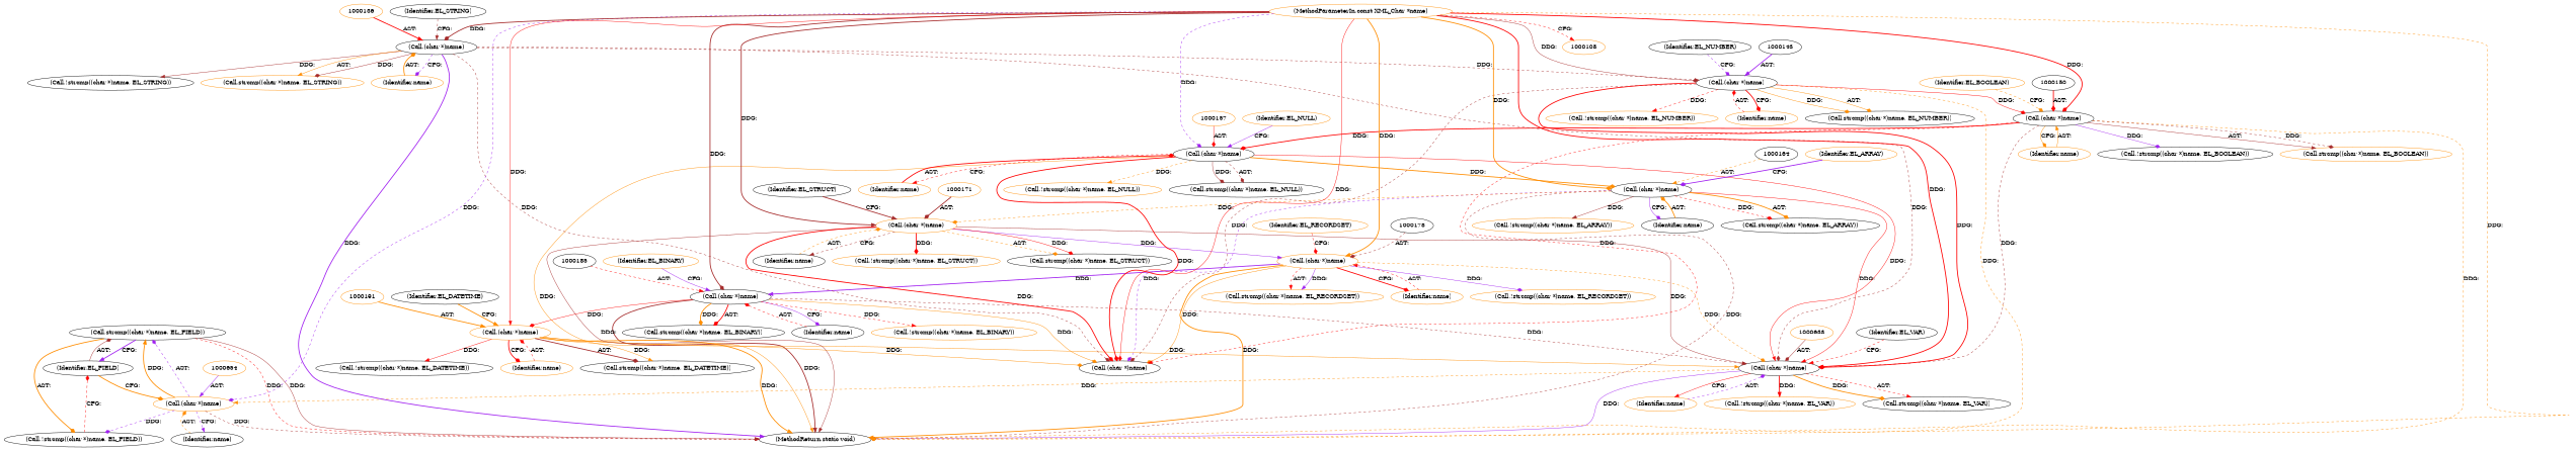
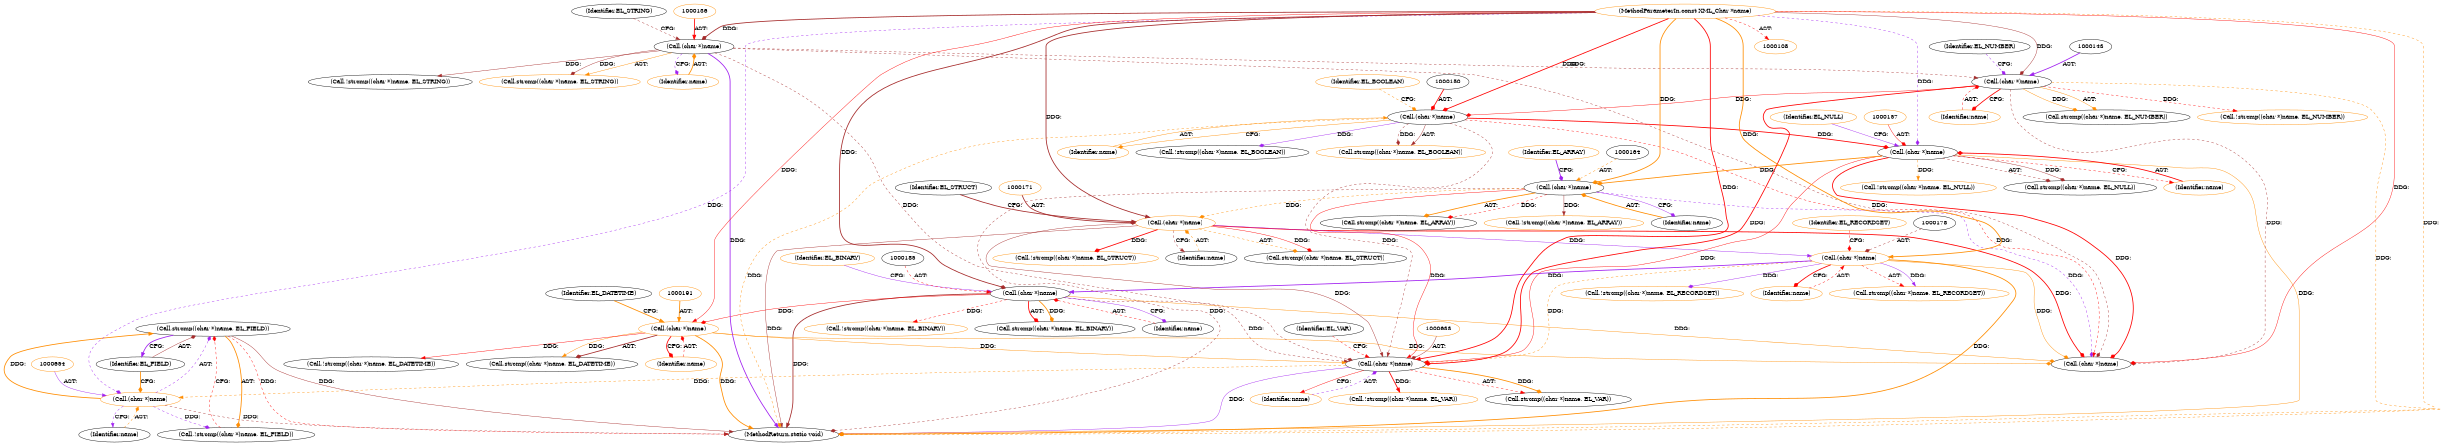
  digraph {
    node [color=black]
    edge [arrowhead=diamond color=red style=dashed]
    n1 [label="(Call,strcmp((char *)name, EL_FIELD))"]
    n2 [label="(Identifier,EL_FIELD)"]
    n3 [label="(MethodReturn,static void)"]
    n4 [label="(Call,!strcmp((char *)name, EL_FIELD))"]
    n5 [color=darkorange label="(Call,(char *)name)"]
    n6 [label="(Identifier,name)"]
    n7 [label="(Call,(char *)name)"]
    n8 [color=darkorange label="(Identifier,name)"]
    n9 [color=darkorange label="(Call,!strcmp((char *)name, EL_VAR))"]
    n10 [label="(Call,strcmp((char *)name, EL_VAR))"]
    n11 [label="(Call,(char *)name)"]
    n12 [color=darkorange label="(Call,(char *)name)"]
    n13 [label="(Call,strcmp((char *)name, EL_BINARY))"]
    n14 [label="(Identifier,name)"]
    n15 [label="(Call,(char *)name)"]
    n16 [color=darkorange label="(Call,!strcmp((char *)name, EL_BINARY))"]
    n17 [color=darkorange label="(Identifier,name)"]
    n18 [label="(Call,strcmp((char *)name, EL_DATETIME))"]
    n19 [label="(Call,!strcmp((char *)name, EL_DATETIME))"]
    n20 [color=darkorange label="(Call,(char *)name)"]
    n21 [color=darkorange label="(Call,!strcmp((char *)name, EL_RECORDSET))"]
    n22 [color=darkorange label="(Call,strcmp((char *)name, EL_RECORDSET))"]
    n23 [color=darkorange label="(Identifier,name)"]
    n24 [color=darkorange label="(Call,(char *)name)"]
    n25 [color=darkorange label="(Call,!strcmp((char *)name, EL_STRUCT))"]
    n26 [label="(Call,strcmp((char *)name, EL_STRUCT))"]
    n27 [label="(Identifier,name)"]
    n28 [label="(Call,(char *)name)"]
    n29 [label="(Call,strcmp((char *)name, EL_ARRAY))"]
    n30 [color=darkorange label="(Call,!strcmp((char *)name, EL_ARRAY))"]
    n31 [label="(Identifier,name)"]
    n32 [label="(Call,(char *)name)"]
    n33 [color=darkorange label="(Call,!strcmp((char *)name, EL_NULL))"]
    n34 [label="(Call,strcmp((char *)name, EL_NULL))"]
    n35 [color=darkorange label="(Identifier,name)"]
    n36 [label="(Call,(char *)name)"]
    n37 [color=darkorange label="(Identifier,name)"]
    n38 [label="(Call,!strcmp((char *)name, EL_BOOLEAN))"]
    n39 [color=darkorange label="(Call,strcmp((char *)name, EL_BOOLEAN))"]
    n40 [label="(Call,(char *)name)"]
    n41 [label="(Call,strcmp((char *)name, EL_NUMBER))"]
    n42 [color=darkorange label="(Call,!strcmp((char *)name, EL_NUMBER))"]
    n43 [color=darkorange label="(Identifier,name)"]
    n44 [label="(Call,(char *)name)"]
    n45 [label="(Call,!strcmp((char *)name, EL_STRING))"]
    n46 [color=darkorange label="(Call,strcmp((char *)name, EL_STRING))"]
    n47 [color=darkorange label="(Identifier,name)"]
    n48 [color=darkorange label="(MethodParameterIn,const XML_Char *name)"]
    1000108 [color=darkorange]
    n50 [color=darkorange label="(Identifier,EL_RECORDSET)"]
    n51 [label="(Identifier,EL_STRING)"]
    n52 [label="(Identifier,EL_STRUCT)"]
    n53 [label="(Identifier,EL_NUMBER)"]
    n54 [label="(Identifier,EL_DATETIME)"]
    n55 [color=darkorange label="(Identifier,EL_BINARY)"]
    n56 [color=darkorange label="(Identifier,EL_BOOLEAN)"]
    n57 [color=darkorange label="(Identifier,EL_ARRAY)"]
    n58 [color=darkorange label="(Identifier,EL_NULL)"]
    n59 [label="(Identifier,EL_VAR)"]
    1000654 [color=darkorange]
    1000633 [color=darkorange]
    1000185
    1000178
    1000171 [color=darkorange]
    1000164
    1000157 [color=darkorange]
    1000150
    1000143
    1000136 [color=darkorange]
    1000191 [color=darkorange]
    n1 -> n2 [arrowhead=normal color=purple label="CFG: " style=bold]
    n1 -> n3 [arrowhead=normal label="DDG: "]
    n1 -> n3 [arrowhead=normal color=brown label="DDG: " style=solid]
    n1 -> n4 [color=darkorange label="AST: " style=bold]
    n2 -> n1 [color=brown label="AST: " style=solid]
    n2 -> n5 [color=darkorange label="CFG: " style=bold]
-   n4 -> n2 [label="CFG: "]
+   n4 -> n1 [label="CFG: "]
    n5 -> n1 [color=purple label="AST: "]
    n5 -> n1 [arrowhead=normal color=darkorange label="DDG: " style=bold]
    n5 -> n3 [arrowhead=normal color=brown label="DDG: "]
    n5 -> n4 [color=purple label="DDG: "]
    n5 -> n6 [arrowhead=normal color=purple label="CFG: "]
    n6 -> n5 [color=darkorange label="AST: "]
    n7 -> n3 [color=purple label="DDG: " style=solid]
    n7 -> n5 [arrowhead=normal color=darkorange label="DDG: "]
    n7 -> n8 [arrowhead=normal label="CFG: " style=solid]
    n7 -> n9 [arrowhead=normal label="DDG: " style=bold]
    n7 -> n10 [arrowhead=normal label="AST: "]
    n7 -> n10 [color=darkorange label="DDG: " style=bold]
    n8 -> n7 [color=purple label="AST: "]
    n11 -> n3 [arrowhead=normal color=brown label="DDG: " style=bold]
    n11 -> n7 [arrowhead=normal color=brown label="DDG: "]
    n11 -> n12 [label="DDG: " style=solid]
    n11 -> n13 [label="AST: " style=bold]
    n11 -> n13 [color=darkorange label="DDG: " style=bold]
    n11 -> n14 [color=purple label="CFG: " style=solid]
    n11 -> n15 [color=darkorange label="DDG: " style=solid]
    n11 -> n16 [arrowhead=normal label="DDG: "]
    n12 -> n3 [arrowhead=normal color=darkorange label="DDG: " style=bold]
    n12 -> n7 [arrowhead=normal color=darkorange label="DDG: " style=solid]
    n12 -> n15 [color=darkorange label="DDG: " style=solid]
    n12 -> n17 [label="CFG: " style=bold]
    n12 -> n18 [color=brown label="AST: " style=bold]
    n12 -> n18 [arrowhead=normal color=darkorange label="DDG: " style=solid]
    n12 -> n19 [arrowhead=normal label="DDG: " style=solid]
    n14 -> n11 [label="AST: "]
    n17 -> n12 [label="AST: "]
    n20 -> n3 [arrowhead=normal color=darkorange label="DDG: " style=bold]
    n20 -> n7 [color=darkorange label="DDG: "]
    n20 -> n11 [arrowhead=normal color=purple label="DDG: " style=bold]
    n20 -> n15 [color=darkorange label="DDG: " style=solid]
    n20 -> n21 [color=purple label="DDG: " style=solid]
    n20 -> n22 [arrowhead=normal label="AST: "]
    n20 -> n22 [arrowhead=normal color=purple label="DDG: " style=solid]
    n20 -> n23 [label="CFG: " style=bold]
    n23 -> n20 [arrowhead=normal label="AST: "]
    n24 -> n3 [arrowhead=normal color=brown label="DDG: " style=solid]
    n24 -> n7 [arrowhead=normal color=brown label="DDG: " style=solid]
    n24 -> n15 [label="DDG: " style=bold]
    n24 -> n20 [arrowhead=normal color=purple label="DDG: " style=solid]
    n24 -> n25 [label="DDG: " style=bold]
    n24 -> n26 [color=darkorange label="AST: "]
    n24 -> n26 [label="DDG: " style=solid]
    n24 -> n27 [arrowhead=normal color=brown label="CFG: "]
    n27 -> n24 [color=darkorange label="AST: "]
    n28 -> n3 [color=brown label="DDG: "]
    n28 -> n7 [arrowhead=normal label="DDG: " style=solid]
    n28 -> n15 [color=purple label="DDG: "]
    n28 -> n24 [color=darkorange label="DDG: "]
    n28 -> n29 [color=darkorange label="AST: " style=bold]
    n28 -> n29 [label="DDG: "]
    n28 -> n30 [arrowhead=normal color=brown label="DDG: " style=solid]
    n28 -> n31 [color=purple label="CFG: " style=solid]
    n31 -> n28 [color=darkorange label="AST: " style=bold]
    n32 -> n3 [arrowhead=normal color=darkorange label="DDG: " style=solid]
    n32 -> n7 [arrowhead=normal label="DDG: " style=solid]
    n32 -> n15 [label="DDG: " style=bold]
    n32 -> n28 [color=darkorange label="DDG: " style=bold]
    n32 -> n33 [arrowhead=normal color=darkorange label="DDG: "]
    n32 -> n34 [color=brown label="AST: "]
    n32 -> n34 [color=brown label="DDG: " style=solid]
    n32 -> n35 [arrowhead=normal label="CFG: "]
    n35 -> n32 [label="AST: " style=bold]
    n36 -> n3 [color=darkorange label="DDG: "]
    n36 -> n7 [arrowhead=normal color=brown label="DDG: "]
    n36 -> n15 [arrowhead=normal label="DDG: "]
    n36 -> n32 [label="DDG: " style=bold]
    n36 -> n37 [color=darkorange label="CFG: " style=solid]
    n36 -> n38 [color=purple label="DDG: " style=solid]
    n36 -> n39 [arrowhead=normal color=brown label="AST: " style=solid]
    n36 -> n39 [color=brown label="DDG: "]
    n37 -> n36 [arrowhead=normal color=darkorange label="AST: " style=solid]
    n40 -> n3 [color=darkorange label="DDG: "]
    n40 -> n7 [label="DDG: " style=bold]
    n40 -> n15 [color=brown label="DDG: "]
    n40 -> n36 [label="DDG: " style=solid]
    n40 -> n41 [color=darkorange label="AST: " style=solid]
    n40 -> n41 [color=darkorange label="DDG: " style=solid]
    n40 -> n42 [arrowhead=normal label="DDG: "]
    n40 -> n43 [label="CFG: " style=bold]
    n43 -> n40 [label="AST: "]
    n44 -> n3 [arrowhead=normal color=purple label="DDG: " style=bold]
    n44 -> n7 [color=brown label="DDG: "]
    n44 -> n15 [color=brown label="DDG: "]
    n44 -> n40 [arrowhead=normal color=brown label="DDG: "]
    n44 -> n45 [arrowhead=normal color=brown label="DDG: " style=solid]
    n44 -> n46 [arrowhead=normal color=darkorange label="AST: " style=solid]
    n44 -> n46 [color=brown label="DDG: " style=solid]
    n44 -> n47 [color=purple label="CFG: "]
    n47 -> n44 [color=darkorange label="AST: " style=bold]
    n48 -> n3 [color=darkorange label="DDG: "]
    n48 -> n5 [color=purple label="DDG: "]
    n48 -> n7 [arrowhead=normal label="DDG: " style=bold]
    n48 -> n11 [color=brown label="DDG: " style=bold]
    n48 -> n12 [arrowhead=normal label="DDG: " style=solid]
    n48 -> n15 [label="DDG: " style=solid]
    n48 -> n20 [arrowhead=normal color=darkorange label="DDG: " style=bold]
    n48 -> n24 [arrowhead=normal color=brown label="DDG: " style=bold]
    n48 -> n28 [color=darkorange label="DDG: " style=bold]
    n48 -> n32 [color=purple label="DDG: "]
    n48 -> n36 [label="DDG: " style=bold]
    n48 -> n40 [color=brown label="DDG: " style=solid]
    n48 -> n44 [color=brown label="DDG: " style=bold]
-   n48 -> 1000108 [arrowhead=normal label="CFG: "]
+   n48 -> 1000108 [arrowhead=normal label="AST: "]
    n50 -> n20 [label="CFG: "]
    n51 -> n44 [arrowhead=normal color=brown label="CFG: "]
    n52 -> n24 [arrowhead=normal color=brown label="CFG: " style=bold]
    n53 -> n40 [color=purple label="CFG: "]
    n54 -> n12 [arrowhead=normal color=darkorange label="CFG: " style=bold]
    n55 -> n11 [arrowhead=normal color=purple label="CFG: " style=solid]
    n56 -> n36 [color=darkorange label="CFG: "]
    n57 -> n28 [color=purple label="CFG: " style=bold]
    n58 -> n32 [arrowhead=normal color=purple label="CFG: " style=solid]
    n59 -> n7 [arrowhead=normal label="CFG: "]
    1000654 -> n5 [arrowhead=normal color=purple label="AST: " style=solid]
    1000633 -> n7 [color=brown label="AST: " style=solid]
    1000185 -> n11 [arrowhead=normal label="AST: "]
    1000178 -> n20 [color=brown label="AST: "]
    1000171 -> n24 [color=brown label="AST: " style=bold]
    1000164 -> n28 [arrowhead=normal color=darkorange label="AST: "]
    1000157 -> n32 [label="AST: " style=solid]
    1000150 -> n36 [label="AST: " style=bold]
    1000143 -> n40 [arrowhead=normal color=purple label="AST: " style=bold]
    1000136 -> n44 [arrowhead=normal label="AST: " style=bold]
    1000191 -> n12 [arrowhead=normal color=darkorange label="AST: " style=bold]
  }
